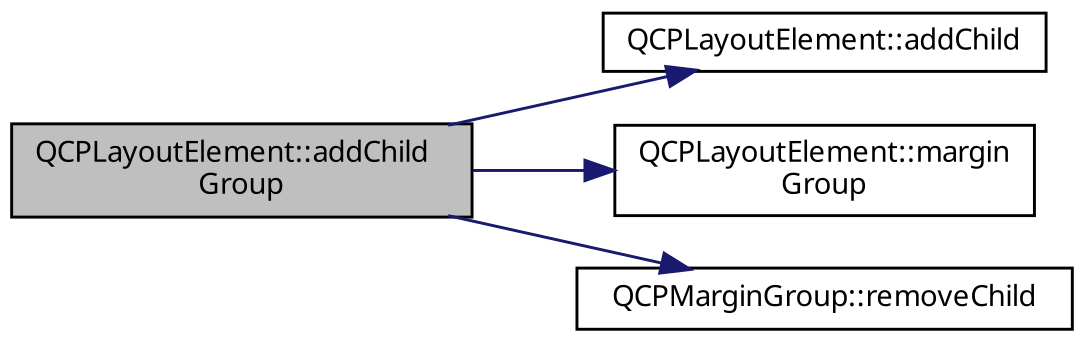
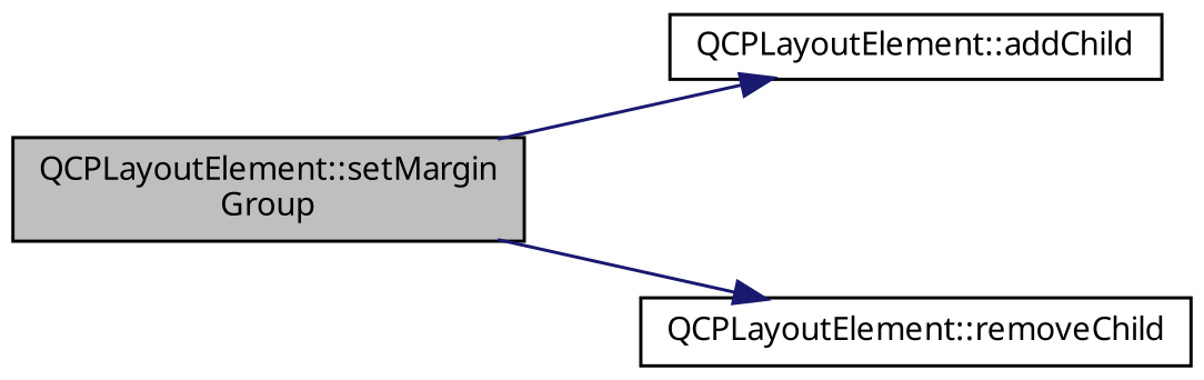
  digraph {
    fontname="Noto Sans"
    rankdir=LR
    node [color=black fillcolor=white fontname="Noto Sans" fontsize=10 shape=record style=filled]
    edge [color=midnightblue fontname="Noto Sans" fontsize=10 labelfontname=Helvetica labelfontsize=10 style=solid]
-   n1 [fillcolor=grey75 fontcolor=black height=0.2 label="QCPLayoutElement::addChild\lGroup" width=0.4]
+   n1 [fillcolor=grey75 fontcolor=black height=0.2 label="QCPLayoutElement::setMargin\lGroup" width=0.4]
    n2 [height=0.2 label="QCPLayoutElement::addChild" width=0.4]
-   n3 [height=0.2 label="QCPLayoutElement::margin\lGroup" width=0.4]
-   n4 [height=0.2 label="QCPMarginGroup::removeChild" width=0.4]
+   n4 [height=0.2 label="QCPLayoutElement::removeChild" width=0.4]
    n1 -> n2
-   n1 -> n3
    n1 -> n4
  }
